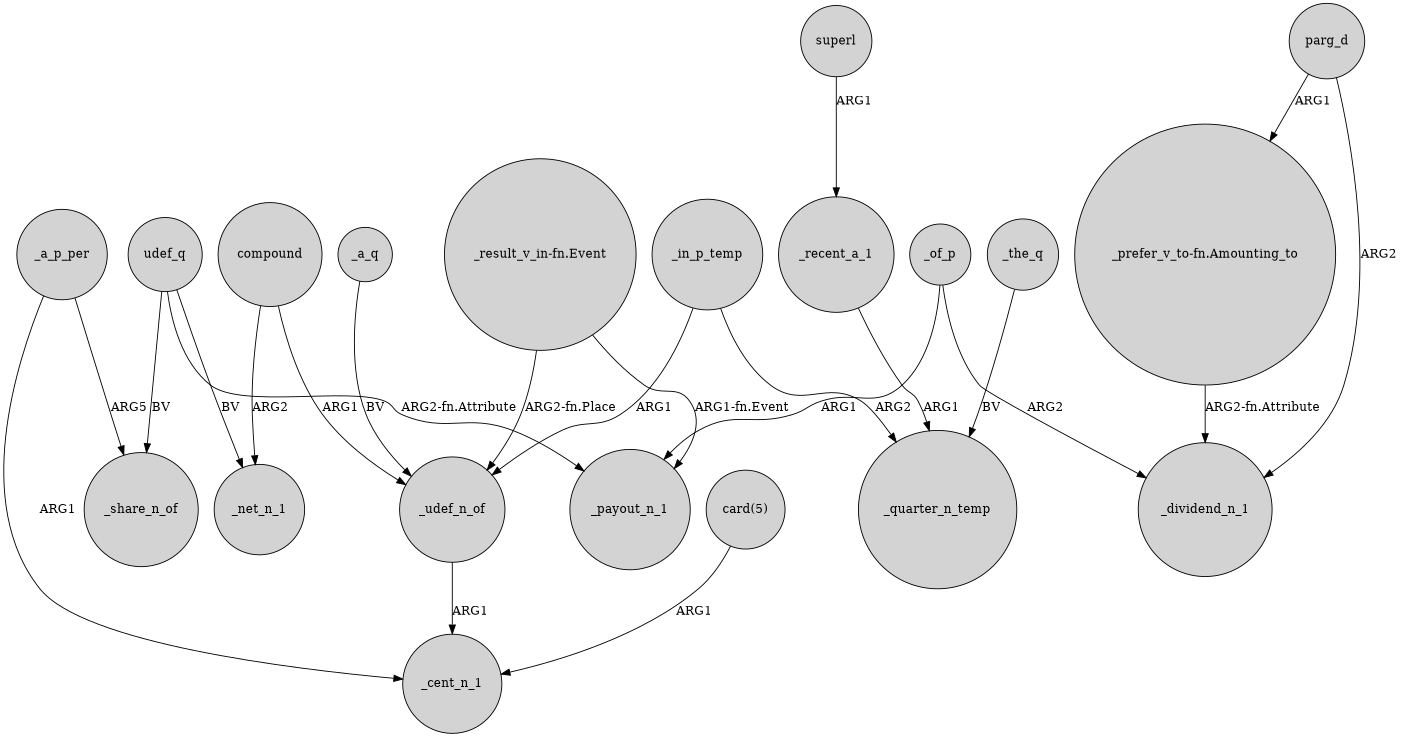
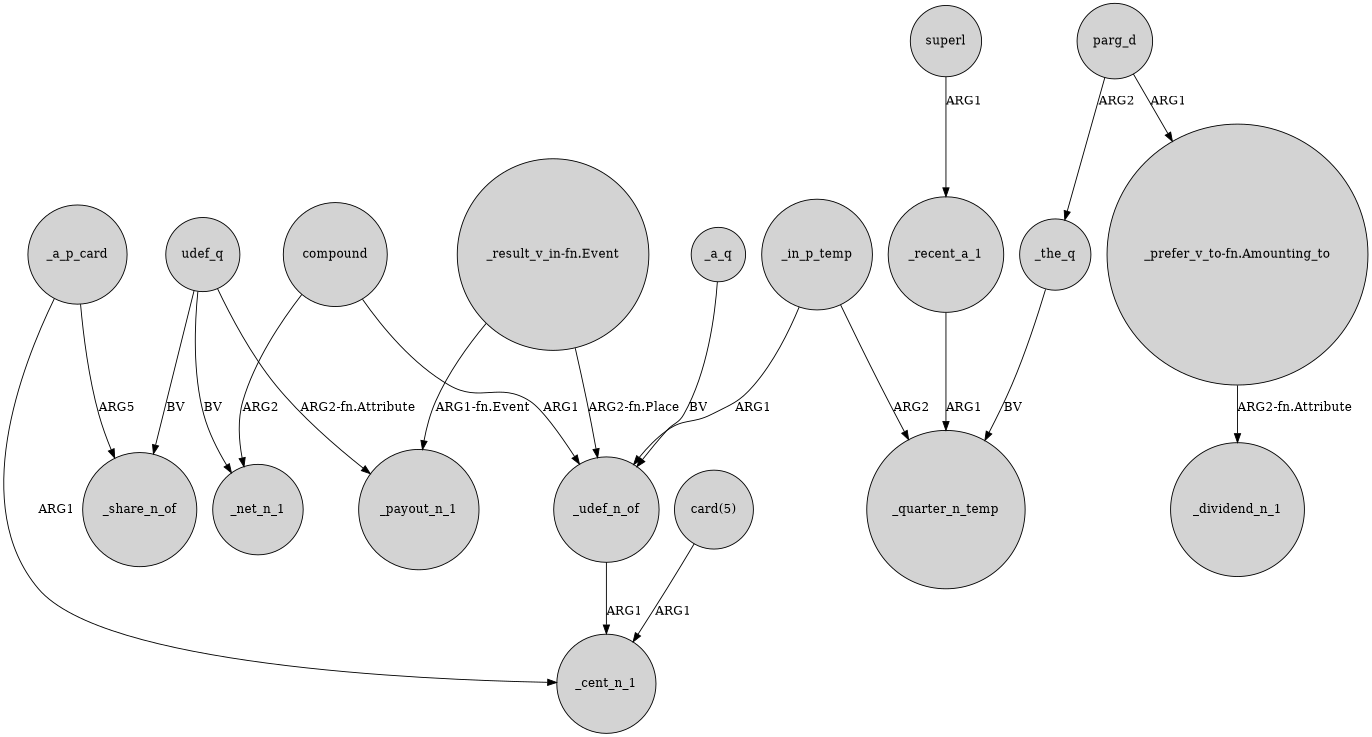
  digraph {
    node [shape=circle style=filled]
    udef_q
    _net_n_1
    _payout_n_1
    _share_n_of
    n5 [label=_udef_n_of]
    _a_q
    _cent_n_1
    _in_p_temp
    _quarter_n_temp
    "_prefer_v_to-fn.Amounting_to"
    _dividend_n_1
    compound
-   _a_p_per
+   _a_p_per [label=_a_p_card]
    _the_q
    "_result_v_in-fn.Event"
-   _of_p
    parg_d
    _recent_a_1
    superl
    "card(5)"
    udef_q -> _net_n_1 [label=BV]
    udef_q -> _payout_n_1 [label="ARG2-fn.Attribute"]
    udef_q -> _share_n_of [label=BV]
    n5 -> _cent_n_1 [label=ARG1]
    _a_q -> n5 [label=BV]
    _in_p_temp -> n5 [label=ARG1]
    _in_p_temp -> _quarter_n_temp [label=ARG2]
    "_prefer_v_to-fn.Amounting_to" -> _dividend_n_1 [label="ARG2-fn.Attribute"]
    compound -> _net_n_1 [label=ARG2]
    compound -> n5 [label=ARG1]
    _a_p_per -> _share_n_of [label=ARG5]
    _a_p_per -> _cent_n_1 [label=ARG1]
    _the_q -> _quarter_n_temp [label=BV]
    "_result_v_in-fn.Event" -> _payout_n_1 [label="ARG1-fn.Event"]
    "_result_v_in-fn.Event" -> n5 [label="ARG2-fn.Place"]
-   _of_p -> _payout_n_1 [label=ARG1]
-   _of_p -> _dividend_n_1 [label=ARG2]
    parg_d -> "_prefer_v_to-fn.Amounting_to" [label=ARG1]
-   parg_d -> _dividend_n_1 [label=ARG2]
+   parg_d -> _the_q [label=ARG2]
    _recent_a_1 -> _quarter_n_temp [label=ARG1]
    superl -> _recent_a_1 [label=ARG1]
    "card(5)" -> _cent_n_1 [label=ARG1]
  }
